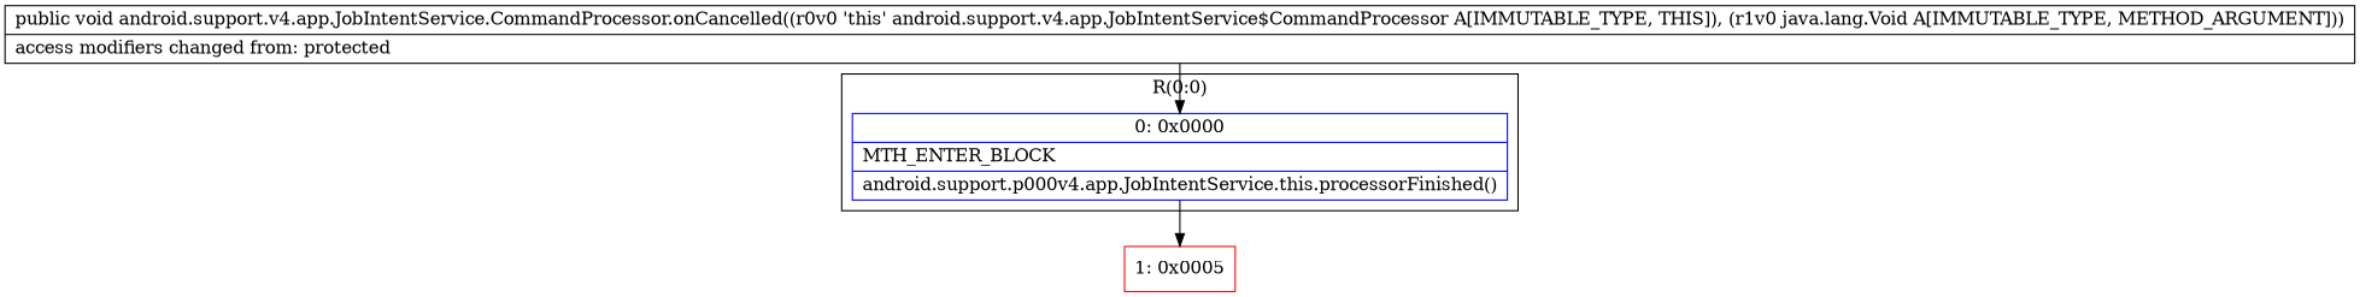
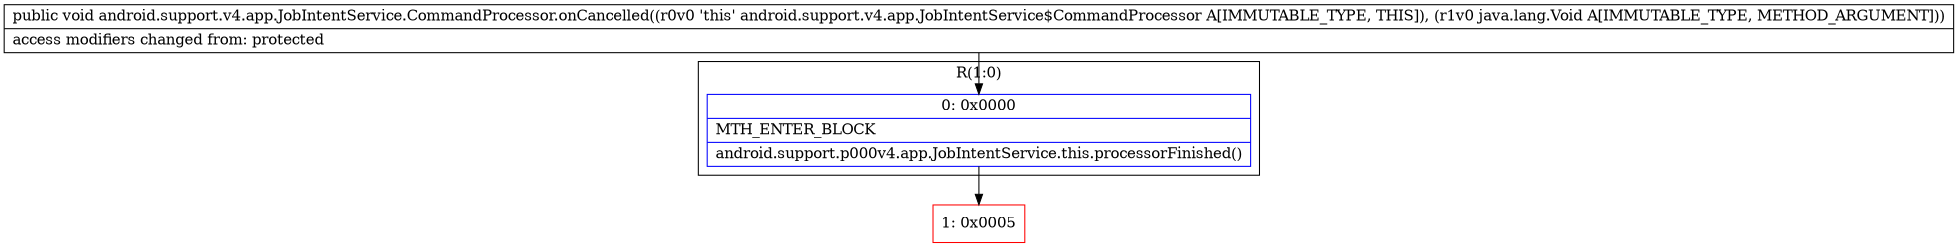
  digraph {
    node [shape=record]
    n1 [color=blue label="{0\:\ 0x0000|MTH_ENTER_BLOCK\l|android.support.p000v4.app.JobIntentService.this.processorFinished()\l}"]
    n2 [color=red label="{1\:\ 0x0005}"]
    n3 [label="{public void android.support.v4.app.JobIntentService.CommandProcessor.onCancelled((r0v0 'this' android.support.v4.app.JobIntentService$CommandProcessor A[IMMUTABLE_TYPE, THIS]), (r1v0 java.lang.Void A[IMMUTABLE_TYPE, METHOD_ARGUMENT]))  | access modifiers changed from: protected\l}"]
    subgraph cluster_1 {
-     label="R(0:0)"
+     label="R(1:0)"
      n1
    }
    n1 -> n2
    n3 -> n1
  }
